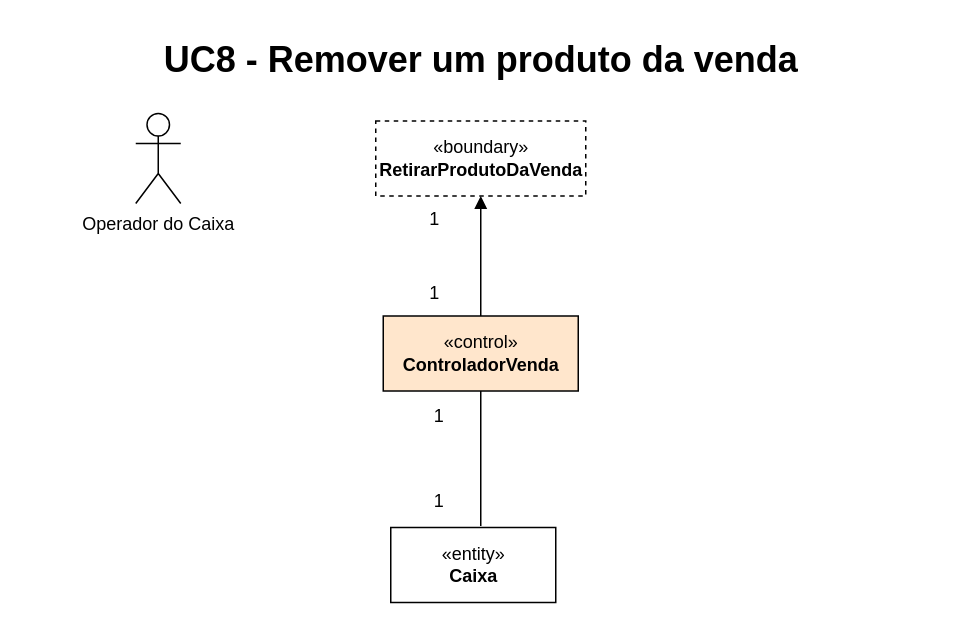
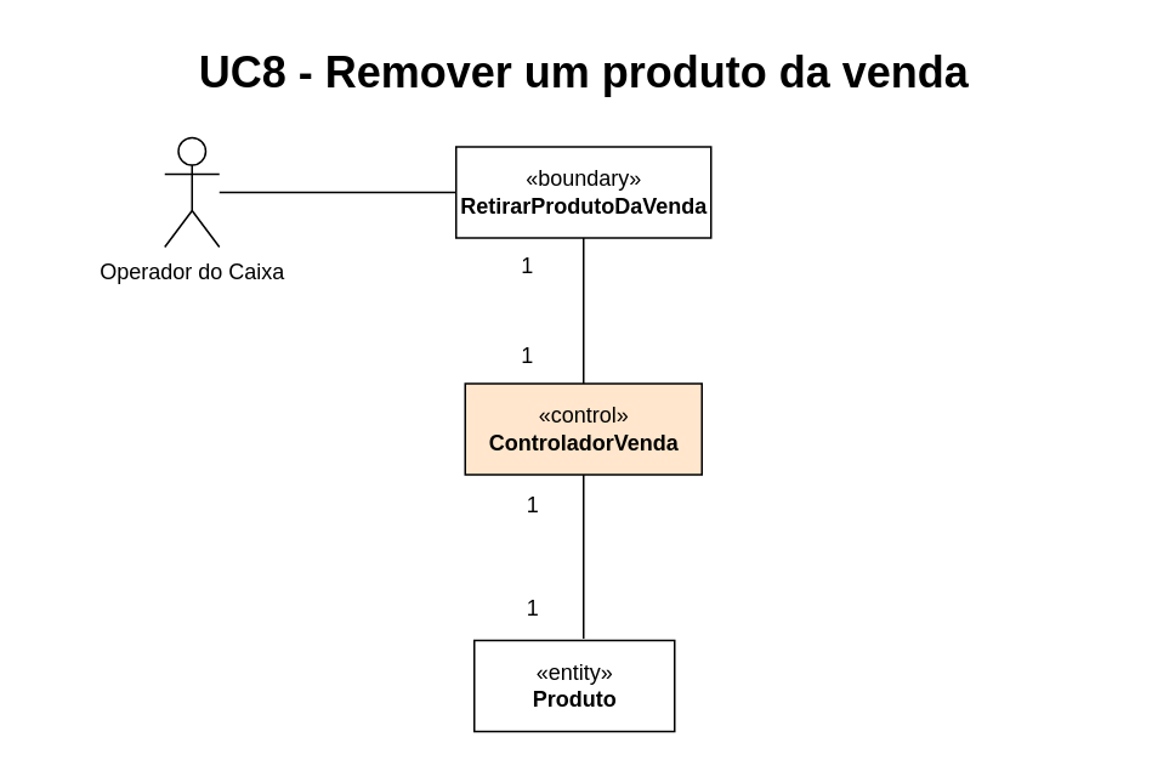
  <mxCell id="0" />
  <mxCell id="1" parent="0" />
- <mxCell id="2" value="«boundary»&lt;br&gt;&lt;b&gt;RetirarProdutoDaVenda&lt;/b&gt;" style="html=1;dashed=1;" vertex="1" parent="1"><mxGeometry x="250" y="80" width="140" height="50" as="geometry" /></mxCell>
+ <mxCell id="2" value="«boundary»&lt;br&gt;&lt;b&gt;RetirarProdutoDaVenda&lt;/b&gt;" style="html=1;" vertex="1" parent="1"><mxGeometry x="250" y="80" width="140" height="50" as="geometry" /></mxCell>
  <mxCell id="3" value="«control»&lt;br&gt;&lt;b&gt;ControladorVenda&lt;/b&gt;" style="html=1;fillColor=#ffe6cc;" vertex="1" parent="1"><mxGeometry x="255" y="210" width="130" height="50" as="geometry" /></mxCell>
- <mxCell id="4" value="" style="endArrow=block;html=1;rounded=0;entryX=0.5;entryY=1;entryDx=0;entryDy=0;exitX=0.5;exitY=0;exitDx=0;exitDy=0;" edge="1" parent="1" source="3" target="2"><mxGeometry width="50" height="50" relative="1" as="geometry"><mxPoint x="273" y="190" as="sourcePoint" /><mxPoint x="323" y="140" as="targetPoint" /></mxGeometry></mxCell>
+ <mxCell id="4" value="" style="endArrow=none;html=1;rounded=0;entryX=0.5;entryY=1;entryDx=0;entryDy=0;exitX=0.5;exitY=0;exitDx=0;exitDy=0;" edge="1" parent="1" source="3" target="2"><mxGeometry width="50" height="50" relative="1" as="geometry"><mxPoint x="273" y="190" as="sourcePoint" /><mxPoint x="323" y="140" as="targetPoint" /></mxGeometry></mxCell>
  <mxCell id="5" value="" style="endArrow=none;html=1;rounded=0;entryX=0.5;entryY=0;entryDx=0;entryDy=0;exitX=0.5;exitY=1;exitDx=0;exitDy=0;" edge="1" parent="1" source="3"><mxGeometry width="50" height="50" relative="1" as="geometry"><mxPoint x="273" y="240" as="sourcePoint" /><mxPoint x="320" y="350" as="targetPoint" /></mxGeometry></mxCell>
  <mxCell id="6" value="Operador do Caixa" style="shape=umlActor;verticalLabelPosition=bottom;verticalAlign=top;html=1;outlineConnect=0;gradientColor=none;" vertex="1" parent="1"><mxGeometry x="90" y="75" width="30" height="60" as="geometry" /></mxCell>
+ <mxCell id="7" value="" style="endArrow=none;html=1;rounded=0;entryX=0;entryY=0.5;entryDx=0;entryDy=0;" edge="1" parent="1" source="6" target="2"><mxGeometry width="50" height="50" relative="1" as="geometry"><mxPoint x="203" y="169" as="sourcePoint" /><mxPoint x="253" y="119" as="targetPoint" /></mxGeometry></mxCell>
  <mxCell id="8" value="1" style="text;strokeColor=none;fillColor=none;html=1;fontSize=12;fontStyle=0;verticalAlign=middle;align=center;" vertex="1" parent="1"><mxGeometry x="278" y="140" width="21" height="12" as="geometry" /></mxCell>
  <mxCell id="9" value="1" style="text;strokeColor=none;fillColor=none;html=1;fontSize=12;fontStyle=0;verticalAlign=middle;align=center;" vertex="1" parent="1"><mxGeometry x="278" y="189" width="21" height="12" as="geometry" /></mxCell>
  <mxCell id="10" value="1" style="text;strokeColor=none;fillColor=none;html=1;fontSize=12;fontStyle=0;verticalAlign=middle;align=center;" vertex="1" parent="1"><mxGeometry x="281" y="271" width="21" height="12" as="geometry" /></mxCell>
  <mxCell id="11" value="1" style="text;strokeColor=none;fillColor=none;html=1;fontSize=12;fontStyle=0;verticalAlign=middle;align=center;" vertex="1" parent="1"><mxGeometry x="281" y="328" width="21" height="12" as="geometry" /></mxCell>
- <mxCell id="12" value="«entity»&lt;br&gt;&lt;b&gt;Caixa&lt;/b&gt;" style="html=1;fontSize=12;gradientColor=none;" vertex="1" parent="1"><mxGeometry x="260" y="351" width="110" height="50" as="geometry" /></mxCell>
+ <mxCell id="12" value="«entity»&lt;br&gt;&lt;b&gt;Produto&lt;/b&gt;" style="html=1;fontSize=12;gradientColor=none;" vertex="1" parent="1"><mxGeometry x="260" y="351" width="110" height="50" as="geometry" /></mxCell>
  <mxCell id="13" value="UC8 - Remover um produto da venda" style="text;strokeColor=none;fillColor=none;html=1;fontSize=24;fontStyle=1;verticalAlign=middle;align=center;" vertex="1" parent="1"><mxGeometry x="20" y="20" width="600" height="40" as="geometry" /></mxCell>
